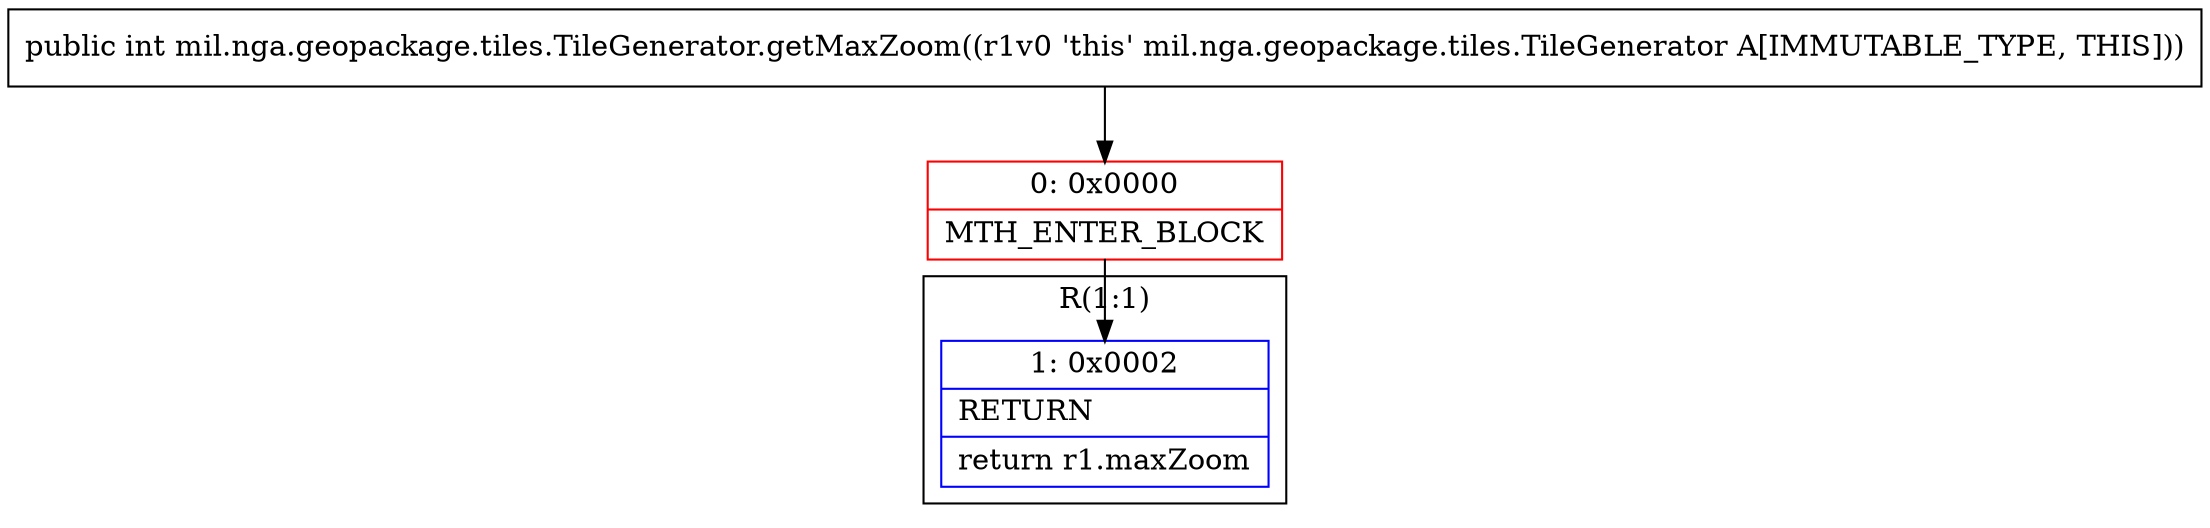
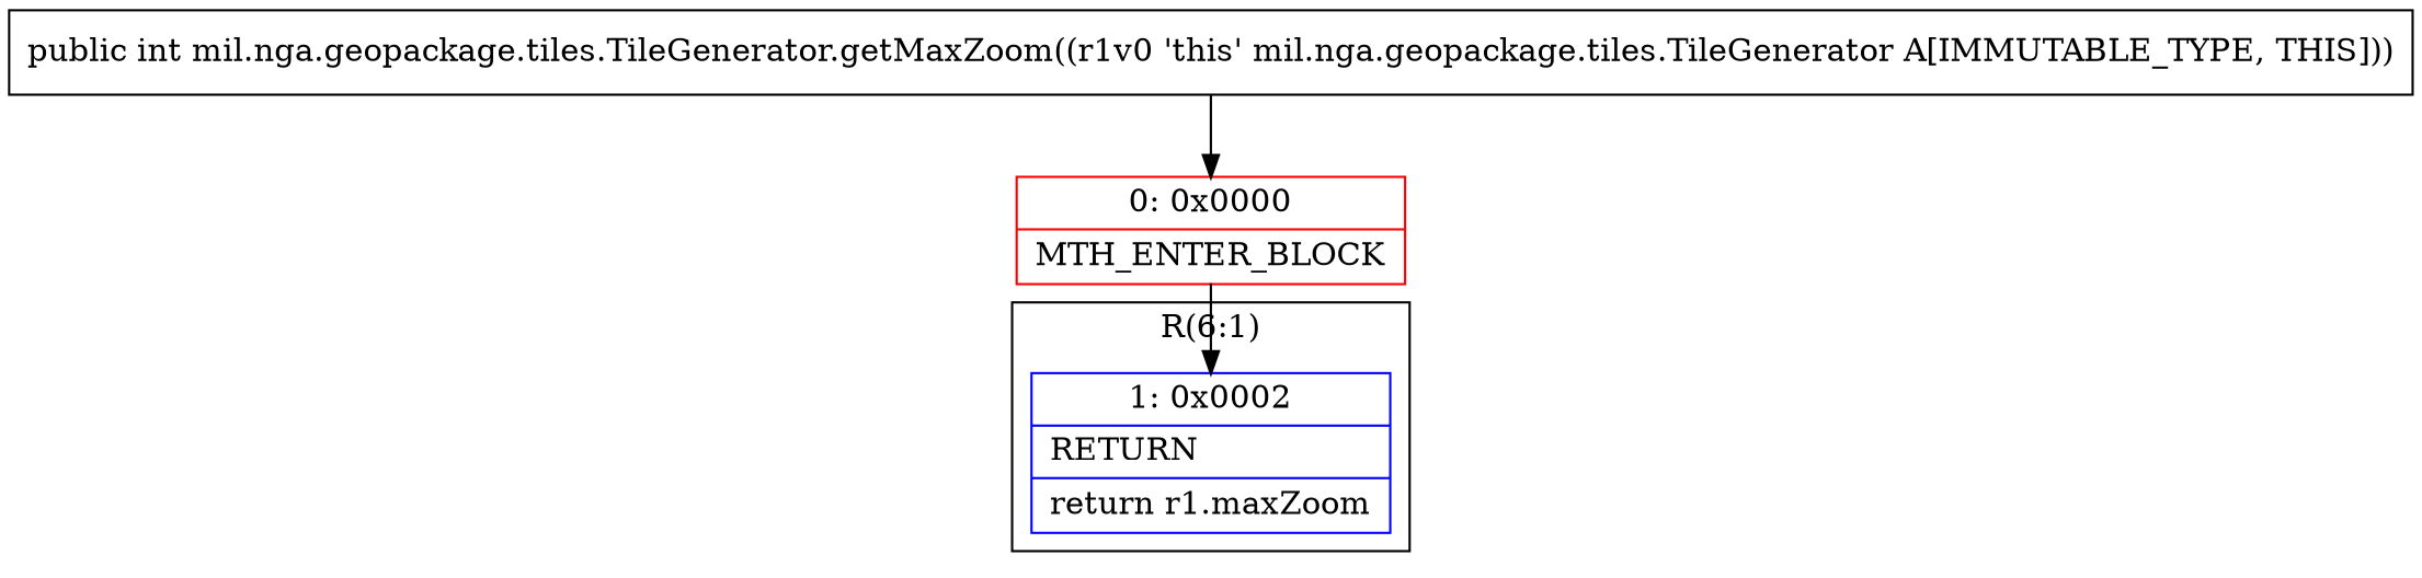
  digraph {
    node [shape=record]
    edge [arrowhead=normal]
    n1 [color=blue label="{1\:\ 0x0002|RETURN\l|return r1.maxZoom\l}"]
    n2 [color=red label="{0\:\ 0x0000|MTH_ENTER_BLOCK\l}"]
    n3 [label="{public int mil.nga.geopackage.tiles.TileGenerator.getMaxZoom((r1v0 'this' mil.nga.geopackage.tiles.TileGenerator A[IMMUTABLE_TYPE, THIS])) }"]
    subgraph cluster_1 {
-     label="R(1:1)"
+     label="R(6:1)"
      n1
    }
    n2 -> n1
    n3 -> n2
  }
